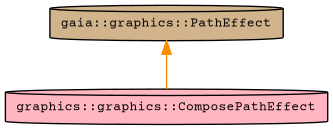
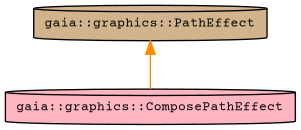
  digraph {
    fontname="Courier Prime"
    node [color=black fontname="Courier Prime" fontsize=10 shape=cylinder style=filled]
-   n1 [fillcolor=lightpink fontcolor=black height=0.2 label="graphics::graphics::ComposePathEffect" width=0.4]
+   n1 [fillcolor=lightpink fontcolor=black height=0.2 label="gaia::graphics::ComposePathEffect" width=0.4]
    n2 [fillcolor=tan height=0.2 label="gaia::graphics::PathEffect" width=0.4]
    n2 -> n1 [color=darkorange dir=back fontname="Courier Prime" fontsize=10 labelfontname=Helvetica labelfontsize=10 style=solid]
  }
